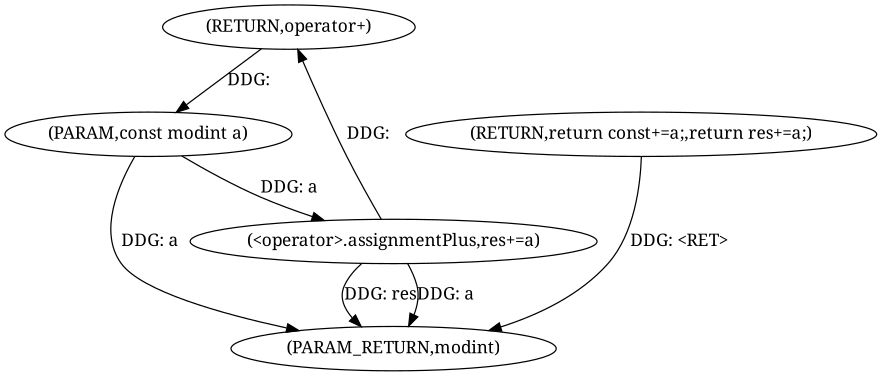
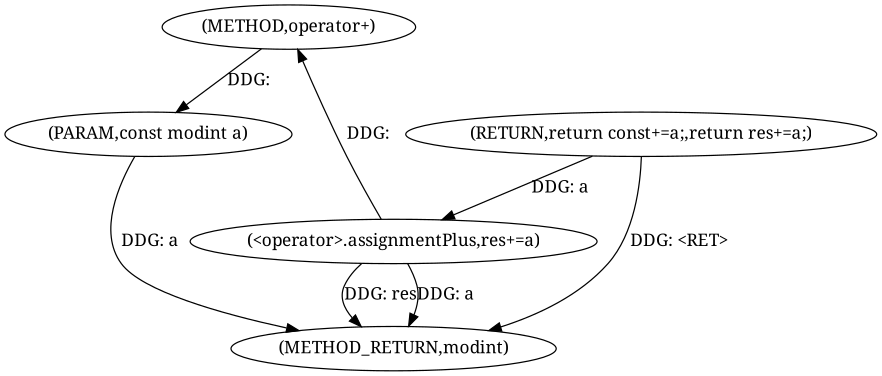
  digraph {
    fontname="Noto Serif"
    node [fontname="Noto Serif"]
    edge [fontname="Noto Serif"]
-   n1 [label="(RETURN,operator+)"]
+   n1 [label="(METHOD,operator+)"]
    n2 [label="(PARAM,const modint a)"]
    n3 [label="(<operator>.assignmentPlus,res+=a)"]
-   n4 [label="(PARAM_RETURN,modint)"]
+   n4 [label="(METHOD_RETURN,modint)"]
    n5 [label="(RETURN,return const+=a;,return res+=a;)"]
    n1 -> n2 [label="DDG: "]
-   n2 -> n3 [label="DDG: a"]
+   n5 -> n3 [label="DDG: a"]
    n2 -> n4 [label="DDG: a"]
    n3 -> n1 [label="DDG: "]
    n3 -> n4 [label="DDG: res"]
    n3 -> n4 [label="DDG: a"]
    n5 -> n4 [label="DDG: <RET>"]
  }
